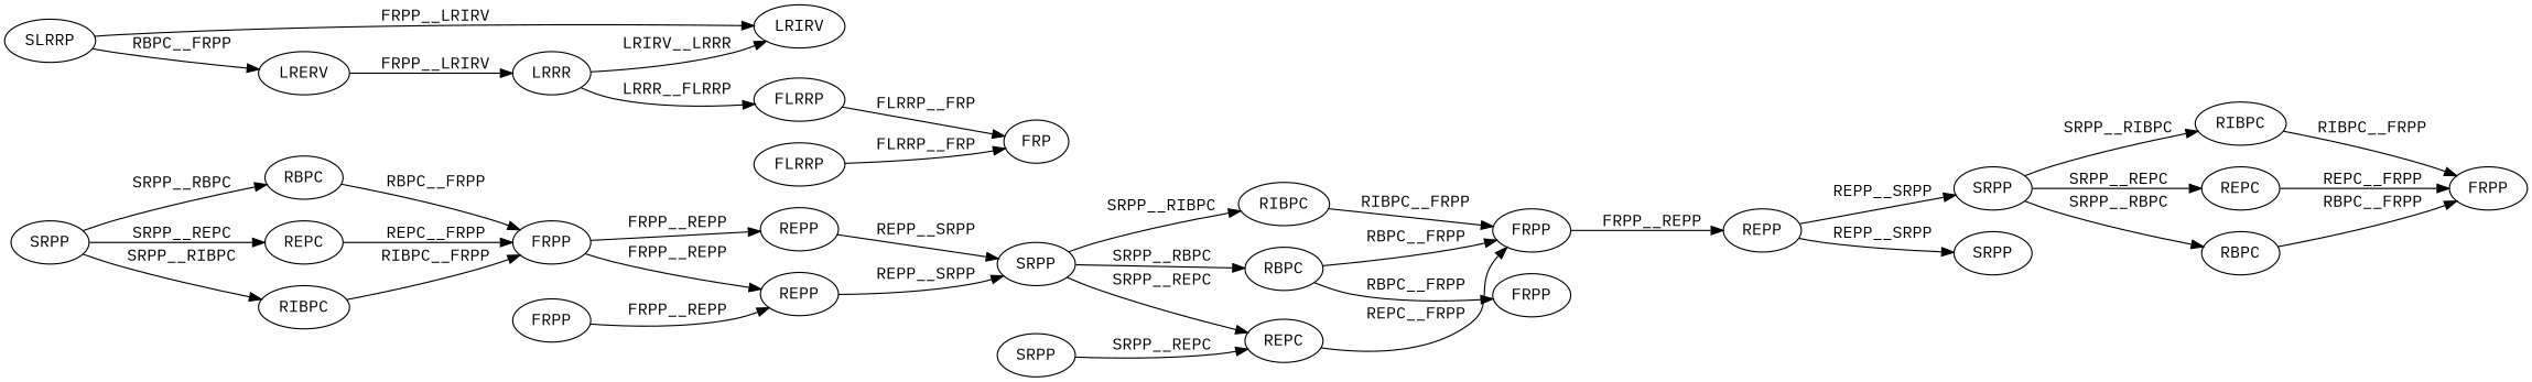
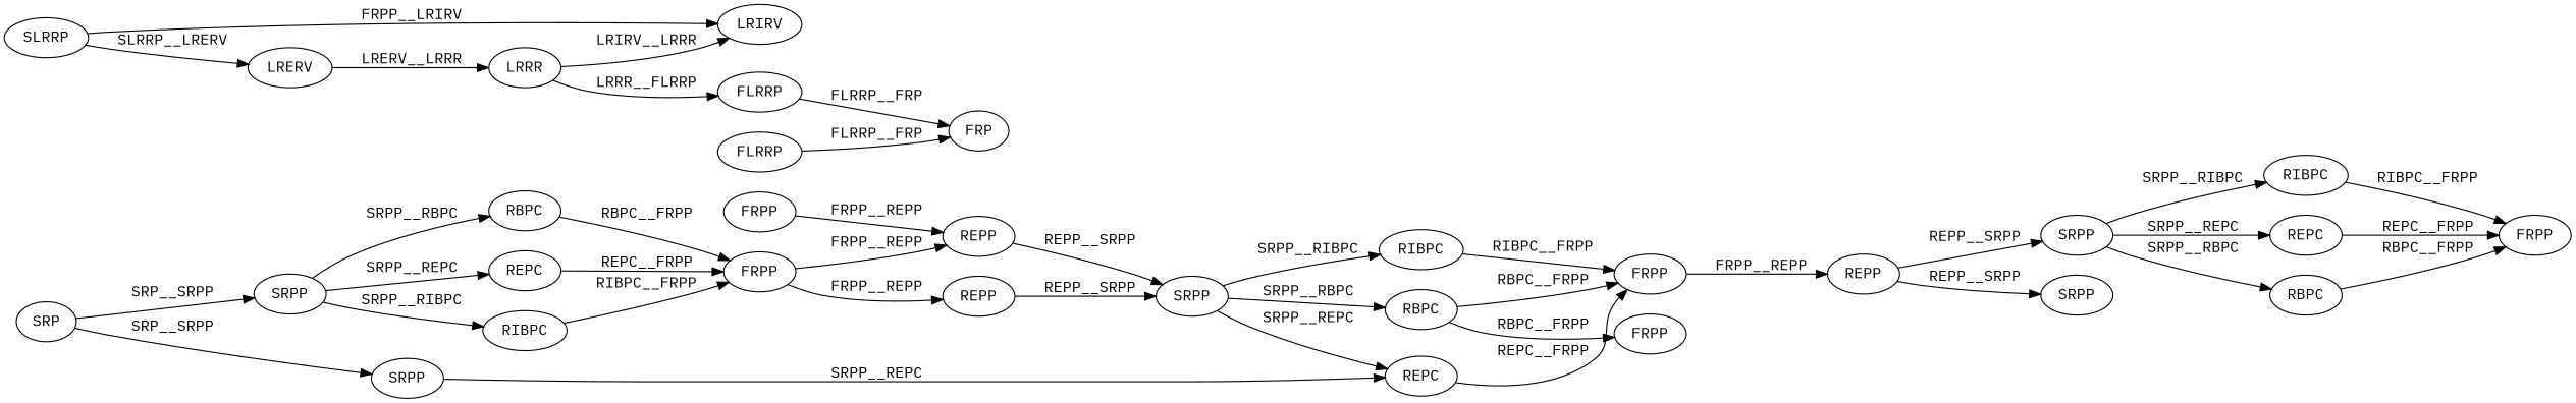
  digraph {
    fontname="IBM Plex Mono"
    rankdir=LR
    node [color=black fontcolor=black fontname="IBM Plex Mono"]
    edge [color=black fontcolor=black fontname="IBM Plex Mono"]
+   n1 [label=SRP]
    n2 [label=SRPP]
    n3 [label=SRPP]
    n4 [label=RBPC]
    n5 [label=REPC]
    n6 [label=RIBPC]
    n7 [label=REPC]
    n8 [label=FRPP]
    n9 [label=FRPP]
    n10 [label=REPP]
    n11 [label=SRPP]
    n12 [label=REPP]
    n13 [label=FRPP]
    n14 [label=RIBPC]
    n15 [label=RBPC]
    n16 [label=FRPP]
    n17 [label=REPP]
    n18 [label=SRPP]
    n19 [label=SRPP]
    n20 [label=RIBPC]
    n21 [label=REPC]
    n22 [label=RBPC]
    n23 [label=FRPP]
    n24 [label=SLRRP]
    n25 [label=LRIRV]
    n26 [label=LRERV]
    n27 [label=LRRR]
    n28 [label=FLRRP]
    n29 [label=FLRRP]
    n30 [label=FRP]
+   n1 -> n2 [label=" SRP__SRPP"]
+   n1 -> n3 [label=" SRP__SRPP"]
    n2 -> n4 [label=" SRPP__RBPC"]
    n2 -> n5 [label=" SRPP__REPC"]
    n2 -> n6 [label=" SRPP__RIBPC"]
    n3 -> n7 [label=" SRPP__REPC"]
    n4 -> n8 [label=" RBPC__FRPP"]
    n5 -> n8 [label=" REPC__FRPP"]
    n6 -> n8 [label=" RIBPC__FRPP"]
    n7 -> n13 [label=" REPC__FRPP"]
    n8 -> n10 [label=" FRPP__REPP"]
    n8 -> n12 [label=" FRPP__REPP"]
    n9 -> n10 [label=" FRPP__REPP"]
    n10 -> n11 [label=" REPP__SRPP"]
    n11 -> n7 [label=" SRPP__REPC"]
    n11 -> n14 [label=" SRPP__RIBPC"]
    n11 -> n15 [label=" SRPP__RBPC"]
    n12 -> n11 [label=" REPP__SRPP"]
    n13 -> n17 [label=" FRPP__REPP"]
    n14 -> n13 [label=" RIBPC__FRPP"]
    n15 -> n13 [label=" RBPC__FRPP"]
    n15 -> n16 [label=" RBPC__FRPP"]
    n17 -> n18 [label=" REPP__SRPP"]
    n17 -> n19 [label=" REPP__SRPP"]
    n18 -> n20 [label=" SRPP__RIBPC"]
    n18 -> n21 [label=" SRPP__REPC"]
    n18 -> n22 [label=" SRPP__RBPC"]
    n20 -> n23 [label=" RIBPC__FRPP"]
    n21 -> n23 [label=" REPC__FRPP"]
    n22 -> n23 [label=" RBPC__FRPP"]
    n24 -> n25 [label=" FRPP__LRIRV"]
-   n24 -> n26 [label=" RBPC__FRPP"]
-   n26 -> n27 [label=" FRPP__LRIRV"]
+   n24 -> n26 [label=" SLRRP__LRERV"]
+   n26 -> n27 [label=" LRERV__LRRR"]
    n27 -> n25 [label=" LRIRV__LRRR"]
    n27 -> n28 [label=" LRRR__FLRRP"]
    n28 -> n30 [label=" FLRRP__FRP"]
    n29 -> n30 [label=" FLRRP__FRP"]
  }
